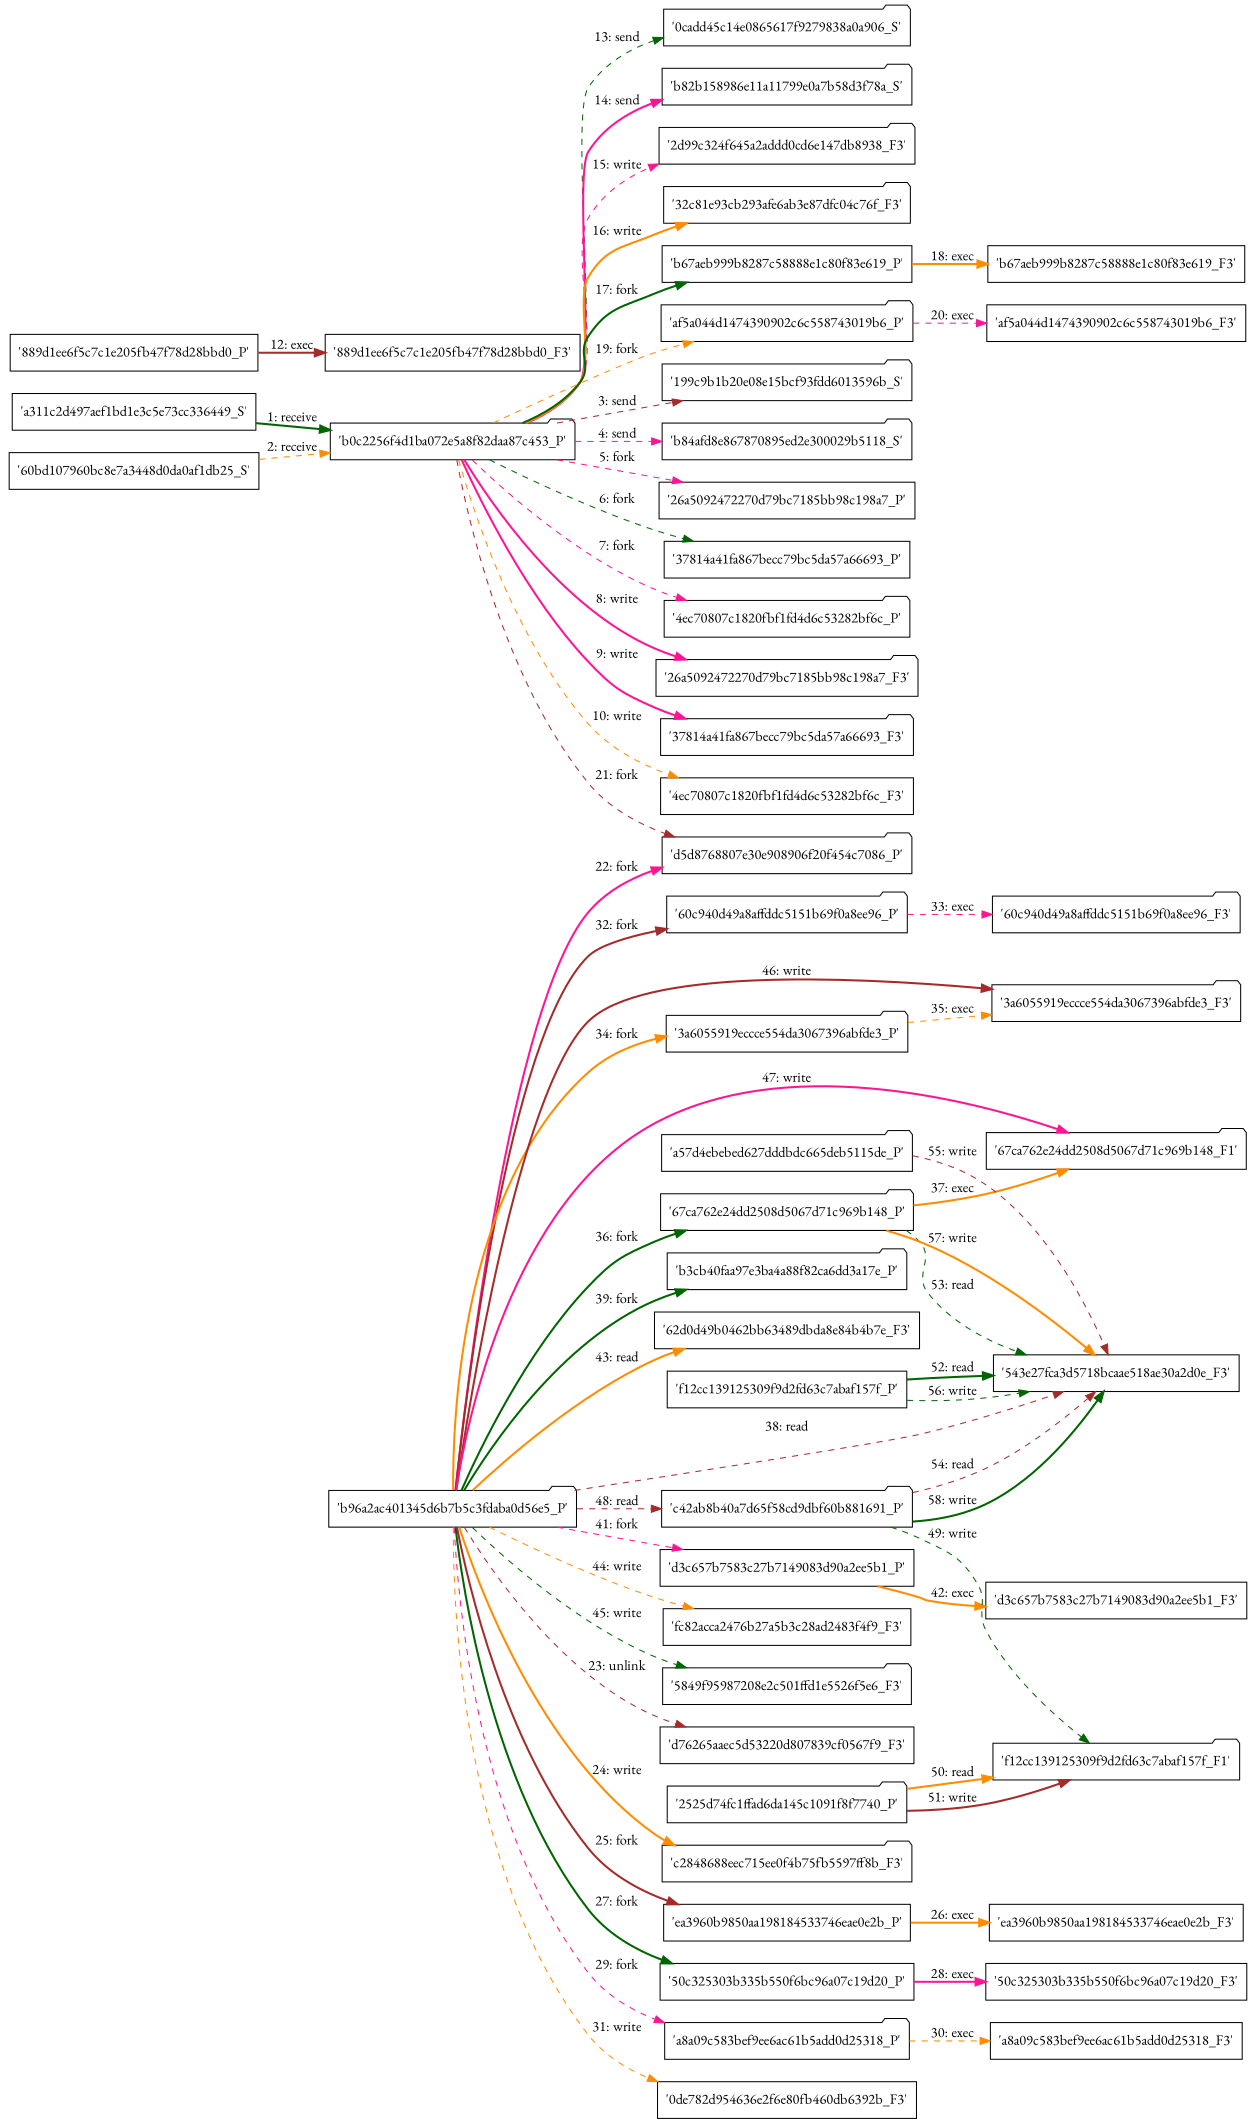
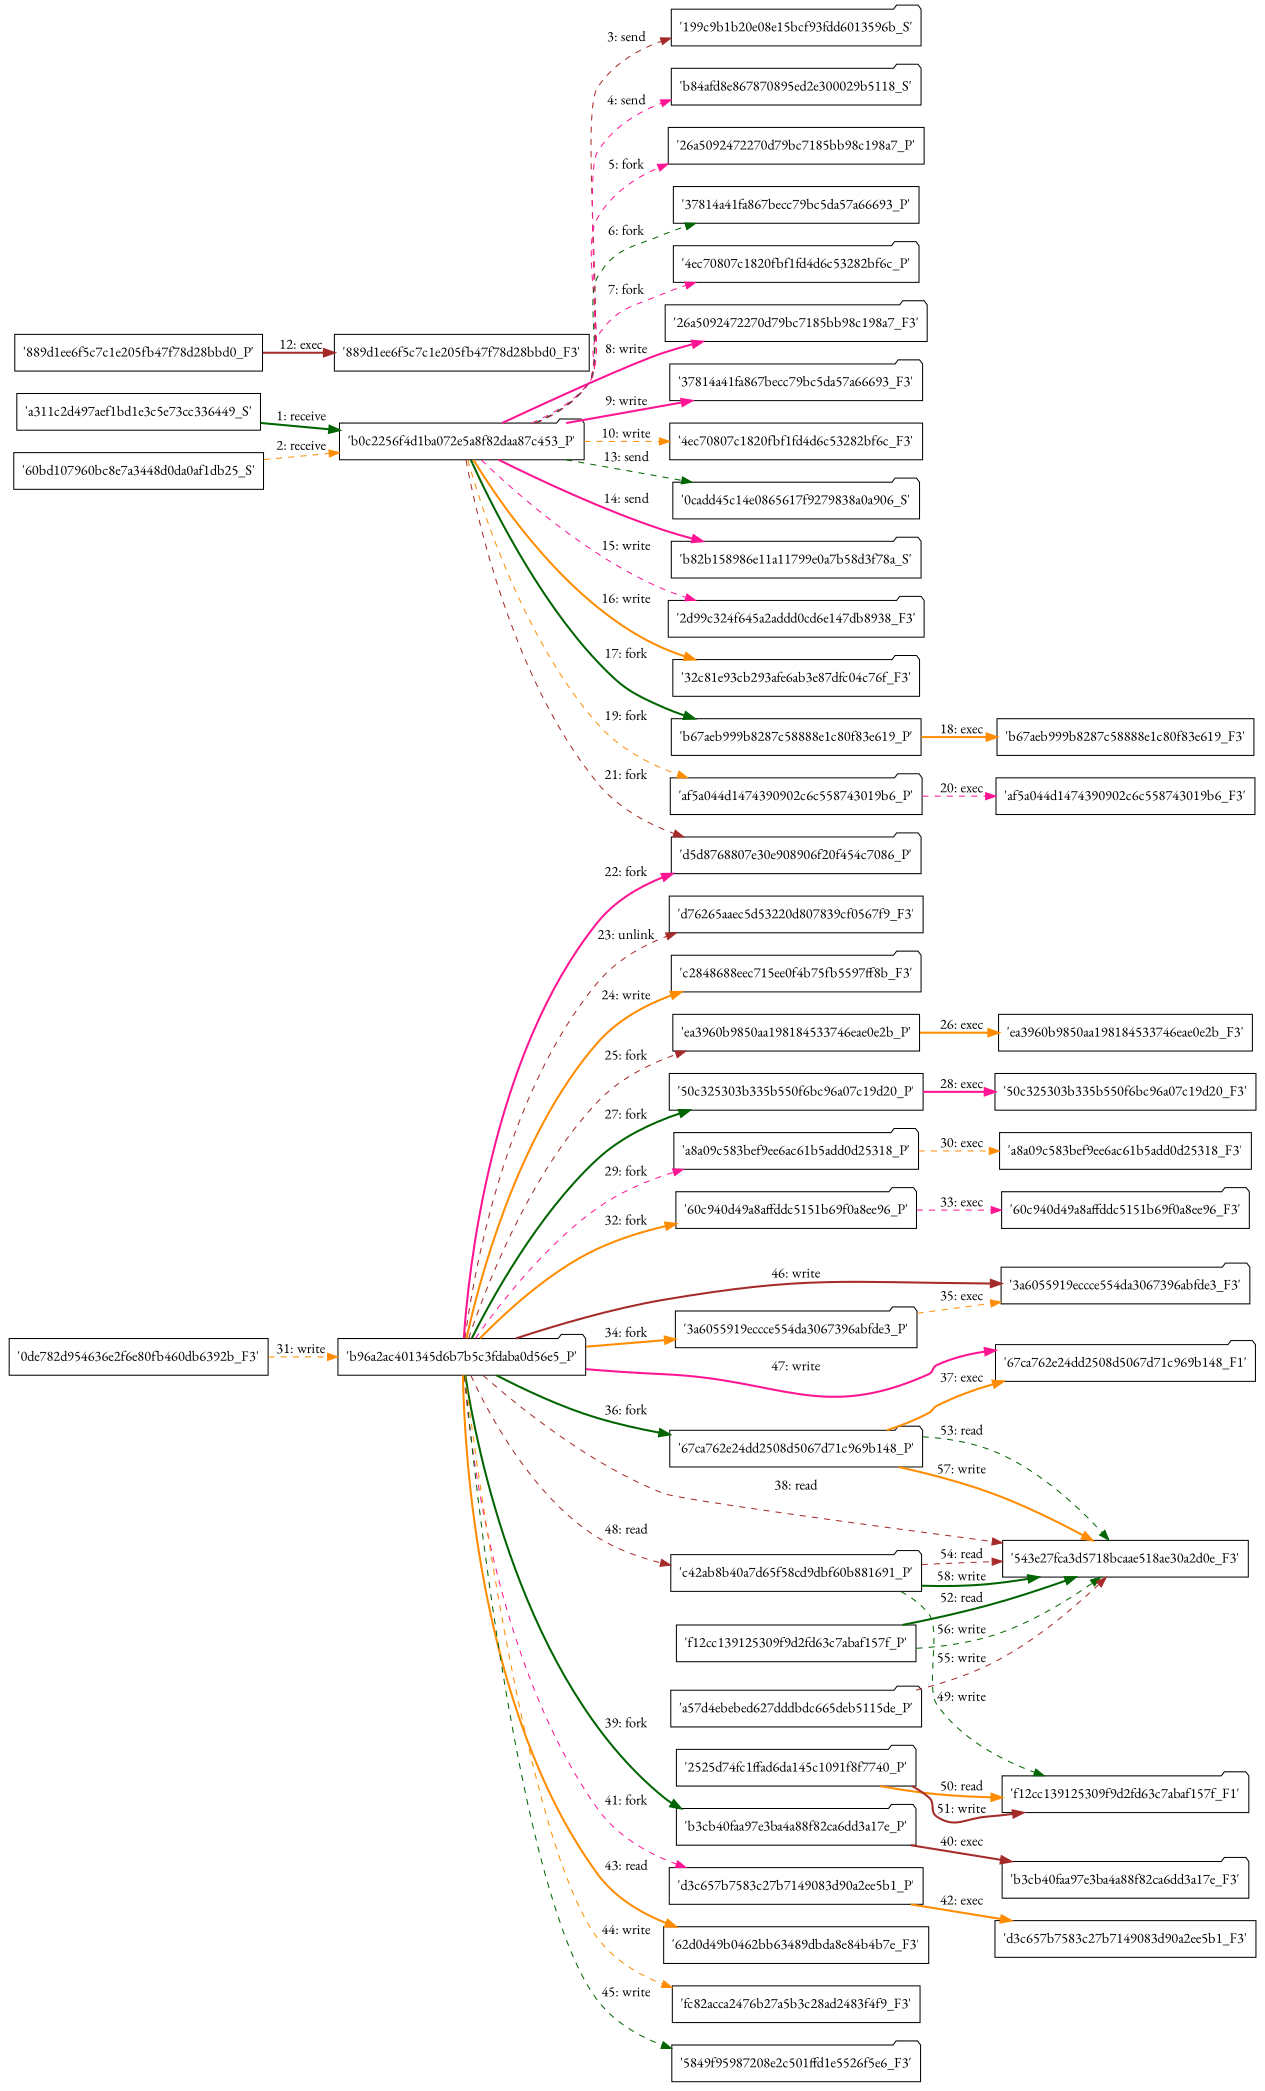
  digraph {
    engine=neato
    fixedsize=false
    fontname="EB Garamond"
    fontsize=10
    nodesep=0.3
    rankdir=LR
    ranksep=0
    splines=true
    node [fontname="EB Garamond" node_type=Process shape=folder]
    edge [color=darkorange fontname="EB Garamond" style=dashed]
    "'199c9b1b20e08e15bcf93fdd6013596b_S'" [node_type=Socket]
    "'b0c2256f4d1ba072e5a8f82daa87c453_P'"
    "'b84afd8e867870895ed2e300029b5118_S'" [node_type=Socket]
    "'26a5092472270d79bc7185bb98c198a7_P'" [shape=box]
    "'37814a41fa867becc79bc5da57a66693_P'" [shape=box]
    "'4ec70807c1820fbf1fd4d6c53282bf6c_P'"
    "'26a5092472270d79bc7185bb98c198a7_F3'" [node_type=file]
    "'37814a41fa867becc79bc5da57a66693_F3'" [node_type=file]
    "'4ec70807c1820fbf1fd4d6c53282bf6c_F3'" [node_type=file shape=box]
    "'0cadd45c14e0865617f9279838a0a906_S'" [node_type=Socket]
    "'b82b158986e11a11799e0a7b58d3f78a_S'" [node_type=Socket]
    "'2d99c324f645a2addd0cd6e147db8938_F3'" [node_type=file]
    "'32c81e93cb293afe6ab3e87dfc04c76f_F3'" [node_type=file]
    "'b67aeb999b8287c58888e1c80f83e619_P'" [shape=box]
    "'af5a044d1474390902c6c558743019b6_P'"
    "'d5d8768807e30e908906f20f454c7086_P'"
    "'889d1ee6f5c7c1e205fb47f78d28bbd0_P'" [shape=box]
    "'889d1ee6f5c7c1e205fb47f78d28bbd0_F3'" [node_type=File shape=box]
    "'b67aeb999b8287c58888e1c80f83e619_F3'" [node_type=File shape=box]
    "'af5a044d1474390902c6c558743019b6_F3'" [node_type=File shape=box]
    "'a311c2d497aef1bd1e3c5e73cc336449_S'" [node_type=Socket shape=box]
    "'60bd107960bc8e7a3448d0da0af1db25_S'" [node_type=Socket shape=box]
    "'b96a2ac401345d6b7b5c3fdaba0d56e5_P'"
    "'d76265aaec5d53220d807839cf0567f9_F3'" [node_type=file shape=box]
    "'c2848688eec715ee0f4b75fb5597ff8b_F3'" [node_type=file]
    "'ea3960b9850aa198184533746eae0e2b_P'" [shape=box]
    "'50c325303b335b550f6bc96a07c19d20_P'" [shape=box]
    "'a8a09c583bef9ee6ac61b5add0d25318_P'"
    "'0de782d954636e2f6e80fb460db6392b_F3'" [node_type=file shape=box]
    "'60c940d49a8affddc5151b69f0a8ee96_P'"
    "'3a6055919eccce554da3067396abfde3_P'"
    "'3a6055919eccce554da3067396abfde3_F3'" [node_type=file]
    "'67ca762e24dd2508d5067d71c969b148_P'"
    "'67ca762e24dd2508d5067d71c969b148_F1'" [node_type=file]
    "'543e27fca3d5718bcaae518ae30a2d0e_F3'" [node_type=file shape=box]
    "'b3cb40faa97e3ba4a88f82ca6dd3a17e_P'"
    "'d3c657b7583c27b7149083d90a2ee5b1_P'" [shape=box]
    "'62d0d49b0462bb63489dbda8e84b4b7e_F3'" [node_type=file shape=box]
    "'fc82acca2476b27a5b3c28ad2483f4f9_F3'" [node_type=file shape=box]
    "'5849f95987208e2c501ffd1e5526f5e6_F3'" [node_type=file]
    "'c42ab8b40a7d65f58cd9dbf60b881691_P'"
    "'ea3960b9850aa198184533746eae0e2b_F3'" [node_type=File shape=box]
    "'50c325303b335b550f6bc96a07c19d20_F3'" [node_type=File shape=box]
    "'a8a09c583bef9ee6ac61b5add0d25318_F3'" [node_type=File shape=box]
    "'60c940d49a8affddc5151b69f0a8ee96_F3'" [node_type=File]
+   "'b3cb40faa97e3ba4a88f82ca6dd3a17e_F3'" [node_type=File]
    "'d3c657b7583c27b7149083d90a2ee5b1_F3'" [node_type=File shape=box]
    "'f12cc139125309f9d2fd63c7abaf157f_F1'" [node_type=file]
    "'2525d74fc1ffad6da145c1091f8f7740_P'"
    "'f12cc139125309f9d2fd63c7abaf157f_P'" [shape=box]
    "'a57d4ebebed627dddbdc665deb5115de_P'"
    "'b0c2256f4d1ba072e5a8f82daa87c453_P'" -> "'199c9b1b20e08e15bcf93fdd6013596b_S'" [color=brown label="3: send"]
    "'b0c2256f4d1ba072e5a8f82daa87c453_P'" -> "'b84afd8e867870895ed2e300029b5118_S'" [color=deeppink label="4: send"]
    "'b0c2256f4d1ba072e5a8f82daa87c453_P'" -> "'26a5092472270d79bc7185bb98c198a7_P'" [color=deeppink label="5: fork"]
    "'b0c2256f4d1ba072e5a8f82daa87c453_P'" -> "'37814a41fa867becc79bc5da57a66693_P'" [color=darkgreen label="6: fork"]
    "'b0c2256f4d1ba072e5a8f82daa87c453_P'" -> "'4ec70807c1820fbf1fd4d6c53282bf6c_P'" [color=deeppink label="7: fork"]
    "'b0c2256f4d1ba072e5a8f82daa87c453_P'" -> "'26a5092472270d79bc7185bb98c198a7_F3'" [color=deeppink label="8: write" style=bold]
    "'b0c2256f4d1ba072e5a8f82daa87c453_P'" -> "'37814a41fa867becc79bc5da57a66693_F3'" [color=deeppink label="9: write" style=bold]
    "'b0c2256f4d1ba072e5a8f82daa87c453_P'" -> "'4ec70807c1820fbf1fd4d6c53282bf6c_F3'" [label="10: write"]
    "'b0c2256f4d1ba072e5a8f82daa87c453_P'" -> "'0cadd45c14e0865617f9279838a0a906_S'" [color=darkgreen label="13: send"]
    "'b0c2256f4d1ba072e5a8f82daa87c453_P'" -> "'b82b158986e11a11799e0a7b58d3f78a_S'" [color=deeppink label="14: send" style=bold]
    "'b0c2256f4d1ba072e5a8f82daa87c453_P'" -> "'2d99c324f645a2addd0cd6e147db8938_F3'" [color=deeppink label="15: write"]
    "'b0c2256f4d1ba072e5a8f82daa87c453_P'" -> "'32c81e93cb293afe6ab3e87dfc04c76f_F3'" [label="16: write" style=bold]
    "'b0c2256f4d1ba072e5a8f82daa87c453_P'" -> "'b67aeb999b8287c58888e1c80f83e619_P'" [color=darkgreen label="17: fork" style=bold]
    "'b0c2256f4d1ba072e5a8f82daa87c453_P'" -> "'af5a044d1474390902c6c558743019b6_P'" [label="19: fork"]
    "'b0c2256f4d1ba072e5a8f82daa87c453_P'" -> "'d5d8768807e30e908906f20f454c7086_P'" [color=brown label="21: fork"]
    "'b67aeb999b8287c58888e1c80f83e619_P'" -> "'b67aeb999b8287c58888e1c80f83e619_F3'" [label="18: exec" style=bold]
    "'af5a044d1474390902c6c558743019b6_P'" -> "'af5a044d1474390902c6c558743019b6_F3'" [color=deeppink label="20: exec"]
    "'889d1ee6f5c7c1e205fb47f78d28bbd0_P'" -> "'889d1ee6f5c7c1e205fb47f78d28bbd0_F3'" [color=brown label="12: exec" style=bold]
    "'a311c2d497aef1bd1e3c5e73cc336449_S'" -> "'b0c2256f4d1ba072e5a8f82daa87c453_P'" [color=darkgreen label="1: receive" style=bold]
    "'60bd107960bc8e7a3448d0da0af1db25_S'" -> "'b0c2256f4d1ba072e5a8f82daa87c453_P'" [label="2: receive"]
    "'b96a2ac401345d6b7b5c3fdaba0d56e5_P'" -> "'d5d8768807e30e908906f20f454c7086_P'" [color=deeppink label="22: fork" style=bold]
    "'b96a2ac401345d6b7b5c3fdaba0d56e5_P'" -> "'d76265aaec5d53220d807839cf0567f9_F3'" [color=brown label="23: unlink"]
    "'b96a2ac401345d6b7b5c3fdaba0d56e5_P'" -> "'c2848688eec715ee0f4b75fb5597ff8b_F3'" [label="24: write" style=bold]
-   "'b96a2ac401345d6b7b5c3fdaba0d56e5_P'" -> "'ea3960b9850aa198184533746eae0e2b_P'" [color=brown label="25: fork" style=bold]
+   "'b96a2ac401345d6b7b5c3fdaba0d56e5_P'" -> "'ea3960b9850aa198184533746eae0e2b_P'" [color=brown label="25: fork"]
    "'b96a2ac401345d6b7b5c3fdaba0d56e5_P'" -> "'50c325303b335b550f6bc96a07c19d20_P'" [color=darkgreen label="27: fork" style=bold]
    "'b96a2ac401345d6b7b5c3fdaba0d56e5_P'" -> "'a8a09c583bef9ee6ac61b5add0d25318_P'" [color=deeppink label="29: fork"]
-   "'b96a2ac401345d6b7b5c3fdaba0d56e5_P'" -> "'0de782d954636e2f6e80fb460db6392b_F3'" [label="31: write"]
-   "'b96a2ac401345d6b7b5c3fdaba0d56e5_P'" -> "'60c940d49a8affddc5151b69f0a8ee96_P'" [color=brown label="32: fork" style=bold]
+   "'0de782d954636e2f6e80fb460db6392b_F3'" -> "'b96a2ac401345d6b7b5c3fdaba0d56e5_P'" [label="31: write"]
+   "'b96a2ac401345d6b7b5c3fdaba0d56e5_P'" -> "'60c940d49a8affddc5151b69f0a8ee96_P'" [label="32: fork" style=bold]
    "'b96a2ac401345d6b7b5c3fdaba0d56e5_P'" -> "'3a6055919eccce554da3067396abfde3_P'" [label="34: fork" style=bold]
    "'b96a2ac401345d6b7b5c3fdaba0d56e5_P'" -> "'3a6055919eccce554da3067396abfde3_F3'" [color=brown label="46: write" style=bold]
    "'b96a2ac401345d6b7b5c3fdaba0d56e5_P'" -> "'67ca762e24dd2508d5067d71c969b148_P'" [color=darkgreen label="36: fork" style=bold]
    "'b96a2ac401345d6b7b5c3fdaba0d56e5_P'" -> "'67ca762e24dd2508d5067d71c969b148_F1'" [color=deeppink label="47: write" style=bold]
    "'b96a2ac401345d6b7b5c3fdaba0d56e5_P'" -> "'543e27fca3d5718bcaae518ae30a2d0e_F3'" [color=brown label="38: read"]
    "'b96a2ac401345d6b7b5c3fdaba0d56e5_P'" -> "'b3cb40faa97e3ba4a88f82ca6dd3a17e_P'" [color=darkgreen label="39: fork" style=bold]
    "'b96a2ac401345d6b7b5c3fdaba0d56e5_P'" -> "'d3c657b7583c27b7149083d90a2ee5b1_P'" [color=deeppink label="41: fork"]
    "'b96a2ac401345d6b7b5c3fdaba0d56e5_P'" -> "'62d0d49b0462bb63489dbda8e84b4b7e_F3'" [label="43: read" style=bold]
    "'b96a2ac401345d6b7b5c3fdaba0d56e5_P'" -> "'fc82acca2476b27a5b3c28ad2483f4f9_F3'" [label="44: write"]
    "'b96a2ac401345d6b7b5c3fdaba0d56e5_P'" -> "'5849f95987208e2c501ffd1e5526f5e6_F3'" [color=darkgreen label="45: write"]
    "'b96a2ac401345d6b7b5c3fdaba0d56e5_P'" -> "'c42ab8b40a7d65f58cd9dbf60b881691_P'" [color=brown label="48: read"]
    "'ea3960b9850aa198184533746eae0e2b_P'" -> "'ea3960b9850aa198184533746eae0e2b_F3'" [label="26: exec" style=bold]
    "'50c325303b335b550f6bc96a07c19d20_P'" -> "'50c325303b335b550f6bc96a07c19d20_F3'" [color=deeppink label="28: exec" style=bold]
    "'a8a09c583bef9ee6ac61b5add0d25318_P'" -> "'a8a09c583bef9ee6ac61b5add0d25318_F3'" [label="30: exec"]
    "'60c940d49a8affddc5151b69f0a8ee96_P'" -> "'60c940d49a8affddc5151b69f0a8ee96_F3'" [color=deeppink label="33: exec"]
    "'3a6055919eccce554da3067396abfde3_P'" -> "'3a6055919eccce554da3067396abfde3_F3'" [label="35: exec"]
    "'67ca762e24dd2508d5067d71c969b148_P'" -> "'67ca762e24dd2508d5067d71c969b148_F1'" [label="37: exec" style=bold]
    "'67ca762e24dd2508d5067d71c969b148_P'" -> "'543e27fca3d5718bcaae518ae30a2d0e_F3'" [color=darkgreen label="53: read"]
    "'67ca762e24dd2508d5067d71c969b148_P'" -> "'543e27fca3d5718bcaae518ae30a2d0e_F3'" [label="57: write" style=bold]
+   "'b3cb40faa97e3ba4a88f82ca6dd3a17e_P'" -> "'b3cb40faa97e3ba4a88f82ca6dd3a17e_F3'" [color=brown label="40: exec" style=bold]
    "'d3c657b7583c27b7149083d90a2ee5b1_P'" -> "'d3c657b7583c27b7149083d90a2ee5b1_F3'" [label="42: exec" style=bold]
    "'c42ab8b40a7d65f58cd9dbf60b881691_P'" -> "'543e27fca3d5718bcaae518ae30a2d0e_F3'" [color=brown label="54: read"]
    "'c42ab8b40a7d65f58cd9dbf60b881691_P'" -> "'543e27fca3d5718bcaae518ae30a2d0e_F3'" [color=darkgreen label="58: write" style=bold]
    "'c42ab8b40a7d65f58cd9dbf60b881691_P'" -> "'f12cc139125309f9d2fd63c7abaf157f_F1'" [color=darkgreen label="49: write"]
    "'2525d74fc1ffad6da145c1091f8f7740_P'" -> "'f12cc139125309f9d2fd63c7abaf157f_F1'" [label="50: read" style=bold]
    "'2525d74fc1ffad6da145c1091f8f7740_P'" -> "'f12cc139125309f9d2fd63c7abaf157f_F1'" [color=brown label="51: write" style=bold]
    "'f12cc139125309f9d2fd63c7abaf157f_P'" -> "'543e27fca3d5718bcaae518ae30a2d0e_F3'" [color=darkgreen label="52: read" style=bold]
    "'f12cc139125309f9d2fd63c7abaf157f_P'" -> "'543e27fca3d5718bcaae518ae30a2d0e_F3'" [color=darkgreen label="56: write"]
    "'a57d4ebebed627dddbdc665deb5115de_P'" -> "'543e27fca3d5718bcaae518ae30a2d0e_F3'" [color=brown label="55: write"]
  }
